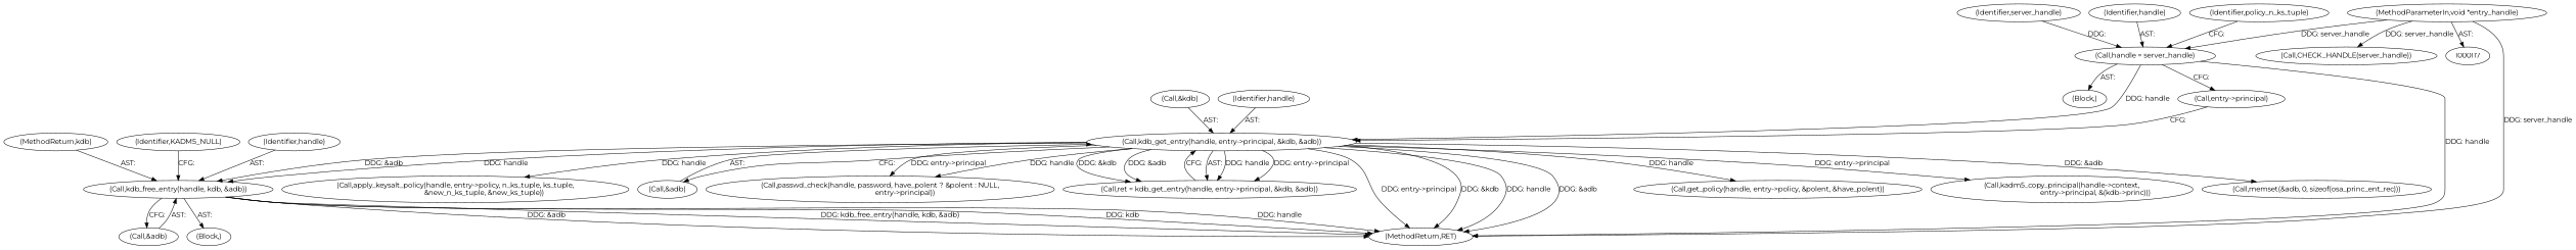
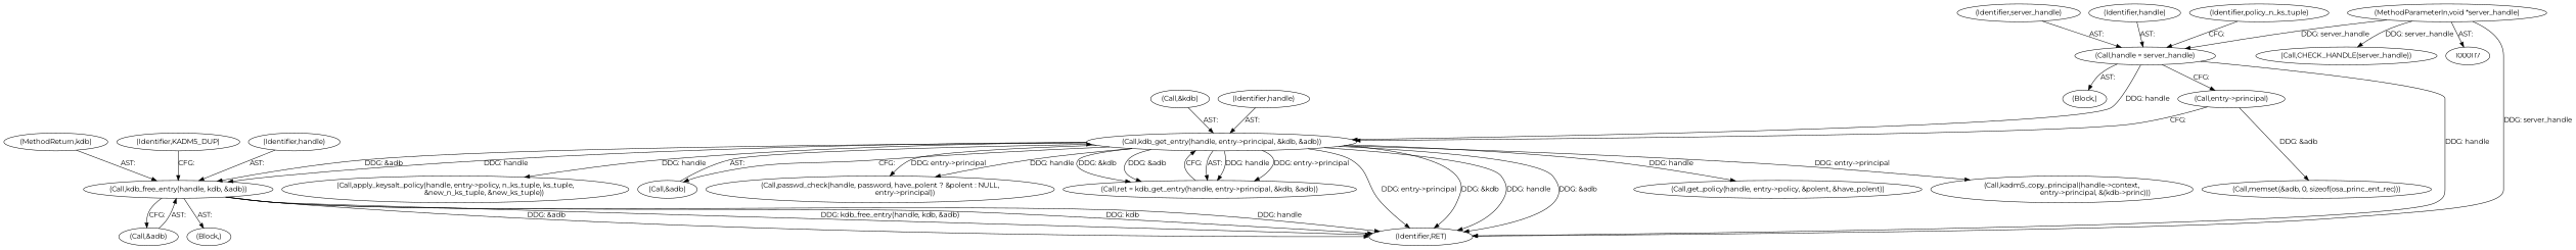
  digraph {
    fontname=Montserrat
    node [fontname=Montserrat]
    edge [fontname=Montserrat]
    n1 [label="(Call,kdb_free_entry(handle, kdb, &adb))"]
    n2 [label="(Call,&adb)"]
-   n3 [label="(MethodReturn,RET)"]
+   n3 [label="(Identifier,RET)"]
    n4 [label="(Block,)"]
    n5 [label="(Call,kdb_get_entry(handle, entry->principal, &kdb, &adb))"]
    n6 [label="(Call,get_policy(handle, entry->policy, &polent, &have_polent))"]
    n7 [label="(Call,kadm5_copy_principal(handle->context,\n                                    entry->principal, &(kdb->princ)))"]
    n8 [label="(Call,apply_keysalt_policy(handle, entry->policy, n_ks_tuple, ks_tuple,\n                               &new_n_ks_tuple, &new_ks_tuple))"]
    n9 [label="(Call,&adb)"]
    n10 [label="(Call,passwd_check(handle, password, have_polent ? &polent : NULL,\n                           entry->principal))"]
    n11 [label="(Call,memset(&adb, 0, sizeof(osa_princ_ent_rec)))"]
    n12 [label="(Call,ret = kdb_get_entry(handle, entry->principal, &kdb, &adb))"]
    n13 [label="(Call,handle = server_handle)"]
    n14 [label="(Block,)"]
    n15 [label="(Call,entry->principal)"]
    n16 [label="(Identifier,server_handle)"]
-   n17 [label="(MethodParameterIn,void *entry_handle)"]
+   n17 [label="(MethodParameterIn,void *server_handle)"]
    n18 [label="(Call,CHECK_HANDLE(server_handle))"]
    1000117
    n20 [label="(Identifier,handle)"]
    n21 [label="(MethodReturn,kdb)"]
-   n22 [label="(Identifier,KADM5_NULL)"]
+   n22 [label="(Identifier,KADM5_DUP)"]
    n23 [label="(Call,&kdb)"]
    n24 [label="(Identifier,policy_n_ks_tuple)"]
    n25 [label="(Identifier,handle)"]
    n26 [label="(Identifier,handle)"]
    n1 -> n2 [label="CFG: "]
    n1 -> n3 [label="DDG: handle"]
    n1 -> n3 [label="DDG: &adb"]
    n1 -> n3 [label="DDG: kdb_free_entry(handle, kdb, &adb)"]
    n1 -> n3 [label="DDG: kdb"]
    n1 -> n4 [label="AST: "]
    n2 -> n1 [label="AST: "]
    n5 -> n1 [label="DDG: handle"]
    n5 -> n1 [label="DDG: &adb"]
    n5 -> n3 [label="DDG: entry->principal"]
    n5 -> n3 [label="DDG: &kdb"]
    n5 -> n3 [label="DDG: handle"]
    n5 -> n3 [label="DDG: &adb"]
    n5 -> n6 [label="DDG: handle"]
    n5 -> n7 [label="DDG: entry->principal"]
    n5 -> n8 [label="DDG: handle"]
    n5 -> n9 [label="CFG: "]
    n5 -> n10 [label="DDG: handle"]
    n5 -> n10 [label="DDG: entry->principal"]
-   n5 -> n11 [label="DDG: &adb"]
+   n15 -> n11 [label="DDG: &adb"]
    n5 -> n12 [label="AST: "]
    n5 -> n12 [label="DDG: handle"]
    n5 -> n12 [label="DDG: entry->principal"]
    n5 -> n12 [label="DDG: &kdb"]
    n5 -> n12 [label="DDG: &adb"]
    n9 -> n5 [label="AST: "]
    n12 -> n5 [label="CFG: "]
    n13 -> n3 [label="DDG: handle"]
    n13 -> n5 [label="DDG: handle"]
    n13 -> n14 [label="AST: "]
    n13 -> n15 [label="CFG: "]
    n15 -> n5 [label="CFG: "]
-   n16 -> n13 [label="DDG: "]
+   n16 -> n13 [label="AST: "]
    n17 -> n3 [label="DDG: server_handle"]
    n17 -> n13 [label="DDG: server_handle"]
    n17 -> n18 [label="DDG: server_handle"]
    n17 -> 1000117 [label="AST: "]
    n20 -> n13 [label="AST: "]
    n21 -> n1 [label="AST: "]
    n22 -> n1 [label="CFG: "]
    n23 -> n5 [label="AST: "]
    n24 -> n13 [label="CFG: "]
    n25 -> n5 [label="AST: "]
    n26 -> n1 [label="AST: "]
  }
